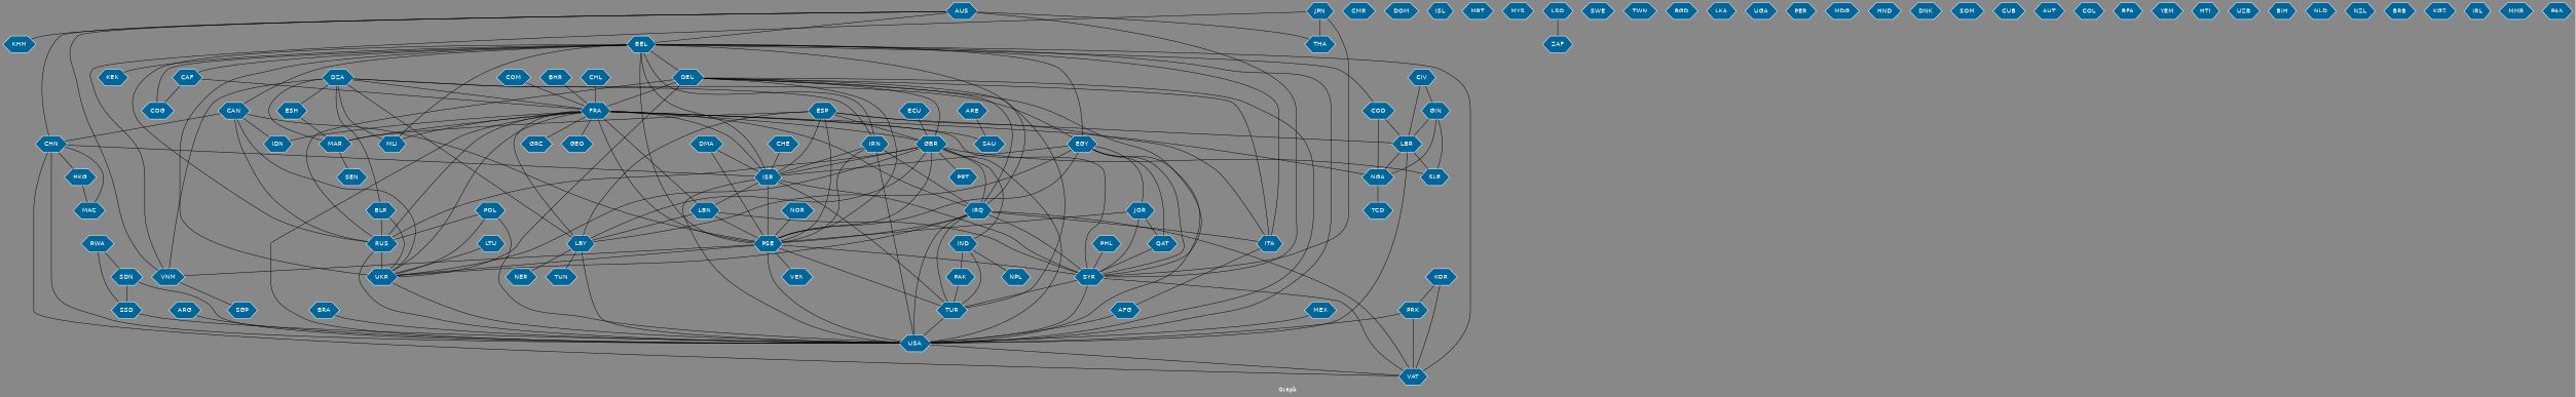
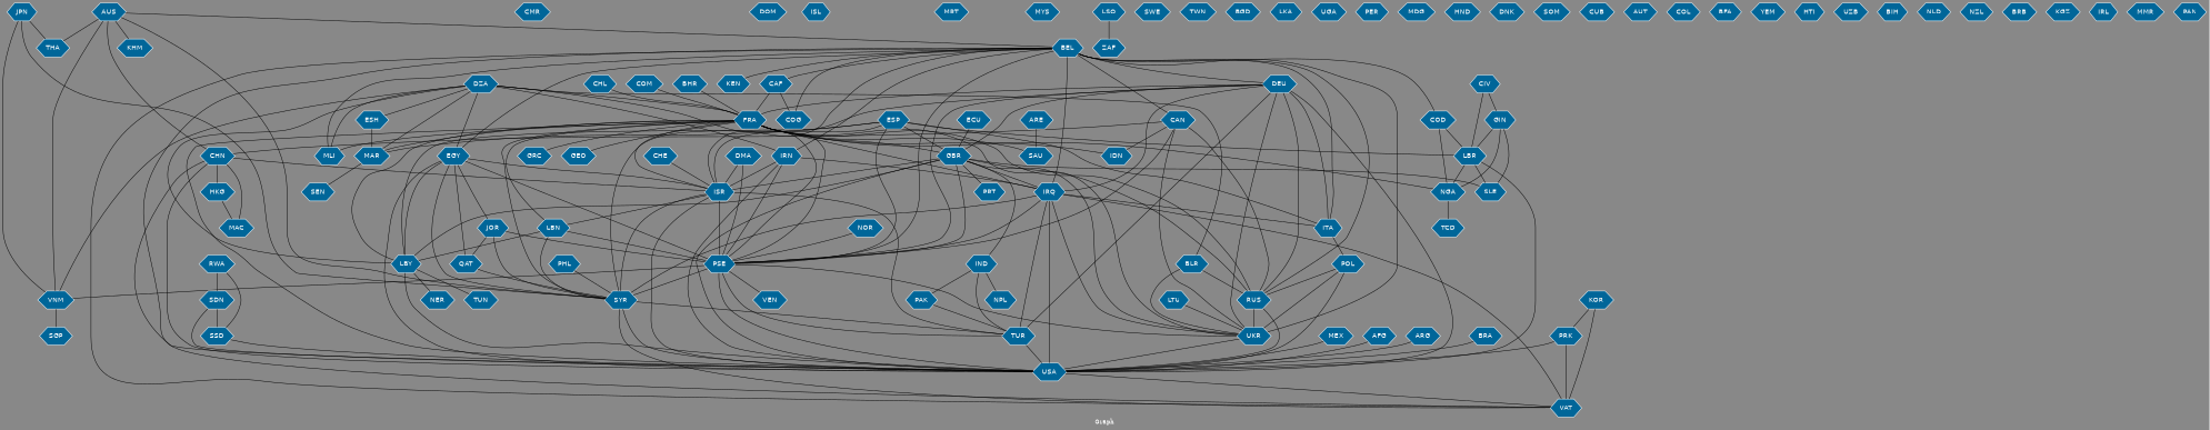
  graph {
    bgcolor="#888888"
    fontcolor=white
    fontsize=12
    label="Graph"
    node [color=white fillcolor="#006699" fontcolor=white fontname=Helvetica shape=hexagon style=filled]
    edge [arrowhead=open color=black fontcolor=white fontname=Courier fontsize=12 weight=1]
    n1 [label=CHN]
    n2 [label=USA]
    n3 [label=ISR]
    n4 [label=VAT]
    n5 [label=HKG]
    n6 [label=MAC]
    n7 [label=PSE]
    n8 [label=SYR]
    n9 [label=TUR]
    n10 [label=LBN]
    n11 [label=DEU]
    n12 [label=GBR]
    n13 [label=ITA]
    n14 [label=FRA]
    n15 [label=UKR]
    n16 [label=RUS]
    n17 [label=IRQ]
    n18 [label=IND]
    n19 [label=LBY]
    n20 [label=SLE]
    n21 [label=PRT]
    n22 [label=VNM]
    n23 [label=VEN]
    n24 [label=POL]
    n25 [label=MAR]
    n26 [label=MLI]
    n27 [label=NGA]
    n28 [label=SAU]
    n29 [label=GRC]
    n30 [label=IDN]
    n31 [label=GEO]
    n32 [label=ESP]
    n33 [label=LBR]
    n34 [label=AUS]
    n35 [label=BEL]
    n36 [label=THA]
    n37 [label=KHM]
    n38 [label=EGY]
    n39 [label=IRN]
    n40 [label=KEN]
    n41 [label=COD]
    n42 [label=COG]
    n43 [label=CAN]
    n44 [label=CAF]
    n45 [label=SGP]
    n46 [label=PAK]
    n47 [label=NPL]
    n48 [label=TUN]
    n49 [label=NER]
    n50 [label=QAT]
    n51 [label=JOR]
    n52 [label=CMR]
    n53 [label=SEN]
    n54 [label=MEX]
    n55 [label=TCD]
    n56 [label=NOR]
    n57 [label=DZA]
    n58 [label=ESH]
    n59 [label=BLR]
    n60 [label=KOR]
    n61 [label=PRK]
    n62 [label=CHL]
    n63 [label=AFG]
    n64 [label=DOM]
    n65 [label=ARG]
    n66 [label=SSD]
    n67 [label=SDN]
    n68 [label=ISL]
    n69 [label=MRT]
    n70 [label=BRA]
    n71 [label=JPN]
    n72 [label=MYS]
    n73 [label=ZAF]
    n74 [label=ECU]
    n75 [label=COM]
    n76 [label=SWE]
    n77 [label=GIN]
    n78 [label=TWN]
    n79 [label=BGD]
    n80 [label=LKA]
    n81 [label=CHE]
    n82 [label=UGA]
    n83 [label=PER]
    n84 [label=MDG]
    n85 [label=CIV]
    n86 [label=HND]
    n87 [label=LTU]
    n88 [label=ARE]
    n89 [label=DNK]
    n90 [label=DMA]
    n91 [label=SOM]
    n92 [label=CUB]
    n93 [label=BHR]
    n94 [label=PHL]
    n95 [label=AUT]
    n96 [label=COL]
    n97 [label=BFA]
    n98 [label=LSO]
    n99 [label=YEM]
    n100 [label=HTI]
    n101 [label=UZB]
    n102 [label=BIH]
    n103 [label=NLD]
    n104 [label=NZL]
    n105 [label=BRB]
    n106 [label=KGZ]
    n107 [label=IRL]
    n108 [label=RWA]
    n109 [label=MMR]
    n110 [label=PAN]
    n1 -- n2 [weight=4]
    n1 -- n3
    n1 -- n4 [weight=2]
    n1 -- n5 [weight=2]
    n1 -- n6
    n2 -- n4 [weight=2]
    n3 -- n2 [weight=11]
    n3 -- n7 [weight=260]
    n3 -- n8 [weight=2]
    n3 -- n9
    n3 -- n10
    n5 -- n6
    n7 -- n2 [weight=14]
    n7 -- n8 [weight=3]
    n7 -- n9
    n7 -- n15 [weight=4]
    n7 -- n22
    n7 -- n23
    n8 -- n2 [weight=45]
    n8 -- n4 [weight=2]
    n8 -- n9
    n9 -- n2
    n10 -- n7 [weight=2]
    n10 -- n8 [weight=11]
    n10 -- n19
    n11 -- n2 [weight=5]
    n11 -- n7 [weight=3]
    n11 -- n8
    n11 -- n9 [weight=3]
    n11 -- n12 [weight=3]
    n11 -- n13
    n11 -- n14 [weight=10]
    n11 -- n15 [weight=27]
    n11 -- n16 [weight=13]
    n11 -- n17 [weight=2]
    n12 -- n2 [weight=4]
    n12 -- n3 [weight=4]
    n12 -- n7 [weight=7]
    n12 -- n15 [weight=2]
    n12 -- n16 [weight=4]
    n12 -- n17 [weight=4]
    n12 -- n18
    n12 -- n19
    n12 -- n20
    n12 -- n21
-   n13 -- n63
+   n13 -- n24
    n14 -- n2 [weight=5]
    n14 -- n3 [weight=4]
    n14 -- n7 [weight=18]
    n14 -- n8 [weight=5]
    n14 -- n10 [weight=2]
    n14 -- n12 [weight=6]
    n14 -- n15 [weight=6]
    n14 -- n16 [weight=8]
    n14 -- n17 [weight=49]
    n14 -- n19
    n14 -- n25 [weight=2]
    n14 -- n26 [weight=3]
    n14 -- n27 [weight=2]
    n14 -- n28 [weight=3]
    n14 -- n29
    n14 -- n30 [weight=5]
    n14 -- n31
    n15 -- n2 [weight=14]
    n16 -- n2 [weight=23]
    n16 -- n15 [weight=203]
    n17 -- n2 [weight=86]
    n17 -- n4 [weight=5]
    n17 -- n7 [weight=6]
    n17 -- n8 [weight=10]
    n17 -- n9 [weight=3]
    n17 -- n13
    n17 -- n15 [weight=4]
    n18 -- n9
    n18 -- n46
    n18 -- n47
    n19 -- n2 [weight=2]
    n19 -- n48
    n19 -- n49
    n22 -- n45
    n24 -- n2 [weight=2]
    n24 -- n15
    n24 -- n16 [weight=4]
    n25 -- n53 [weight=2]
    n27 -- n55
    n32 -- n3 [weight=3]
    n32 -- n7
    n32 -- n12 [weight=2]
    n32 -- n13
    n32 -- n19
    n32 -- n25 [weight=2]
    n32 -- n33
    n33 -- n2 [weight=3]
    n33 -- n20
    n33 -- n27
    n34 -- n1
    n34 -- n8 [weight=2]
    n34 -- n22
    n34 -- n35
    n34 -- n36 [weight=2]
    n34 -- n37
    n35 -- n2 [weight=2]
    n35 -- n3 [weight=3]
    n35 -- n4
    n35 -- n7 [weight=6]
    n35 -- n11
    n35 -- n13 [weight=2]
    n35 -- n15 [weight=4]
    n35 -- n16 [weight=2]
    n35 -- n17 [weight=10]
    n35 -- n26
    n35 -- n38
    n35 -- n39
    n35 -- n40 [weight=2]
    n35 -- n41
    n35 -- n42
    n35 -- n43
    n35 -- n44
    n38 -- n2
    n38 -- n3 [weight=18]
    n38 -- n7 [weight=25]
    n38 -- n8
    n38 -- n19 [weight=11]
    n38 -- n50
    n38 -- n51
    n39 -- n2 [weight=2]
    n39 -- n3 [weight=5]
    n39 -- n7 [weight=4]
    n39 -- n17 [weight=3]
    n41 -- n27
    n41 -- n33
    n43 -- n1
    n43 -- n7 [weight=2]
    n43 -- n15
    n43 -- n16
    n43 -- n30
    n44 -- n14 [weight=3]
    n44 -- n42
    n46 -- n9
    n50 -- n8
    n51 -- n7 [weight=2]
    n51 -- n8
    n51 -- n50
    n54 -- n2 [weight=2]
    n56 -- n7
+   n57 -- n7
    n57 -- n14 [weight=5]
    n57 -- n19
    n57 -- n22
    n57 -- n25
    n57 -- n26 [weight=3]
    n57 -- n38
    n57 -- n39
    n57 -- n58
    n57 -- n59
    n58 -- n25 [weight=4]
    n59 -- n15 [weight=3]
    n59 -- n16 [weight=2]
    n60 -- n4 [weight=13]
    n60 -- n61 [weight=3]
    n61 -- n2 [weight=2]
    n61 -- n4 [weight=5]
    n62 -- n14 [weight=2]
    n63 -- n2 [weight=11]
    n65 -- n2 [weight=6]
    n66 -- n2
    n67 -- n2
    n67 -- n66 [weight=19]
    n70 -- n2
    n71 -- n8
    n71 -- n22
    n71 -- n36
    n74 -- n12 [weight=7]
    n75 -- n14
    n77 -- n20
    n77 -- n27
    n77 -- n33 [weight=2]
    n81 -- n3 [weight=2]
    n85 -- n33
    n85 -- n77
    n87 -- n15
    n88 -- n28
    n90 -- n3
    n90 -- n7
    n93 -- n14 [weight=2]
    n94 -- n8
    n98 -- n73
    n108 -- n66
    n108 -- n67
  }
